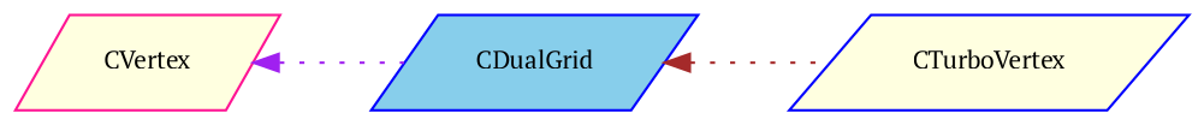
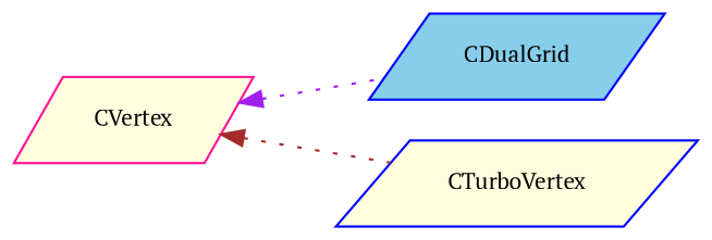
  digraph {
    fontname="PT Serif"
    rankdir=LR
    node [color=blue fillcolor=lightyellow fontname="PT Serif" fontsize=10 shape=parallelogram style=filled]
    edge [dir=back fontname="PT Serif" fontsize=10 labelfontname=Helvetica labelfontsize=10 style=dotted]
    n1 [fillcolor=skyblue height=0.2 label=CDualGrid width=0.4]
    n2 [color=deeppink height=0.2 label=CVertex width=0.4]
    n3 [height=0.2 label=CTurboVertex width=0.4]
    n2 -> n1 [color=purple]
-   n1 -> n3 [color=brown]
+   n2 -> n3 [color=brown]
  }
